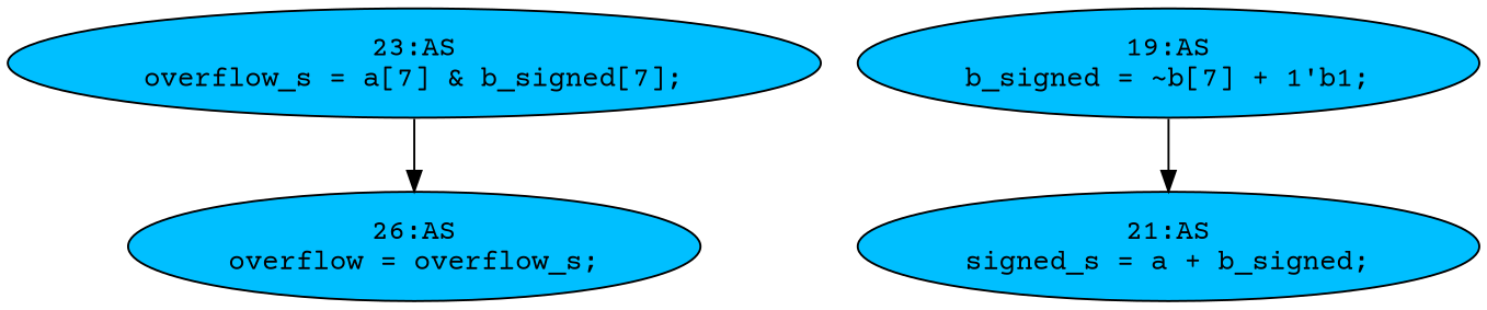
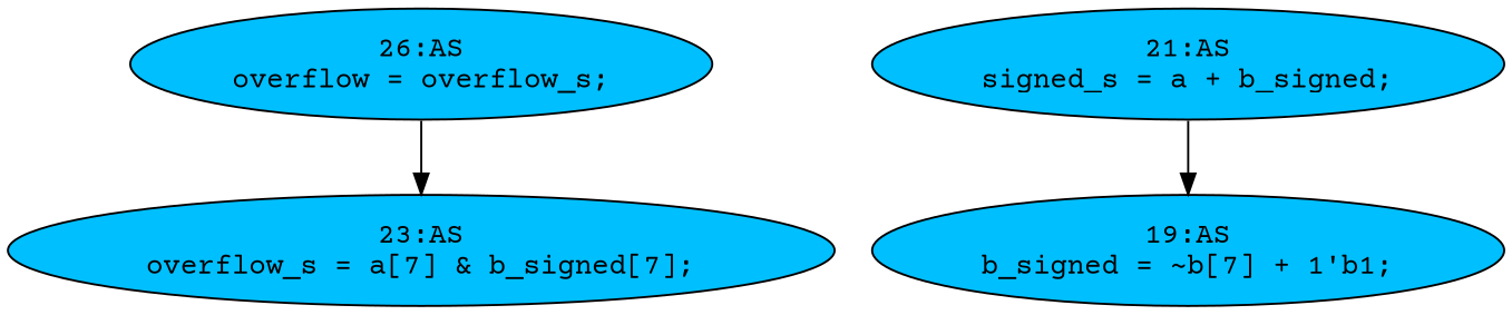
  strict digraph {
    fontname="Courier Prime"
    node [fillcolor=deepskyblue fontname="Courier Prime" statements="[]" style=filled typ=Assign use_var="['a', 'b_signed']"]
    edge [fontname="Courier Prime"]
    n1 [ast="<pyverilog.vparser.ast.Assign object at 0x7f0f95f7d650>" def_var="['overflow_s']" label="23:AS\noverflow_s = a[7] & b_signed[7];"]
    n2 [ast="<pyverilog.vparser.ast.Assign object at 0x7f0f95f67f90>" def_var="['overflow']" label="26:AS\noverflow = overflow_s;" use_var="['overflow_s']"]
    n3 [ast="<pyverilog.vparser.ast.Assign object at 0x7f0f95f0eed0>" def_var="['b_signed']" label="19:AS\nb_signed = ~b[7] + 1'b1;" use_var="['b']"]
    n4 [ast="<pyverilog.vparser.ast.Assign object at 0x7f0f95f72490>" def_var="['signed_s']" label="21:AS\nsigned_s = a + b_signed;"]
-   n1 -> n2
-   n3 -> n4
+   n2 -> n1
+   n4 -> n3
  }
